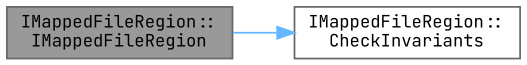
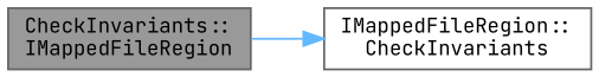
  digraph {
    rankdir=LR
    fontname="JetBrains Mono"
    node [fontname="JetBrains Mono" fontsize=10 shape=box style=filled]
-   n1 [color=gray40 fillcolor=grey60 fontcolor=black height=0.2 label="IMappedFileRegion::\lIMappedFileRegion" width=0.4]
+   n1 [color=gray40 fillcolor=grey60 fontcolor=black height=0.2 label="CheckInvariants::\lIMappedFileRegion" width=0.4]
    n2 [color=grey40 fillcolor=white height=0.2 label="IMappedFileRegion::\lCheckInvariants" width=0.4]
    n1 -> n2 [color=steelblue1 fontname="JetBrains Mono" fontsize=10 labelfontname=Helvetica labelfontsize=10 style=solid]
  }
